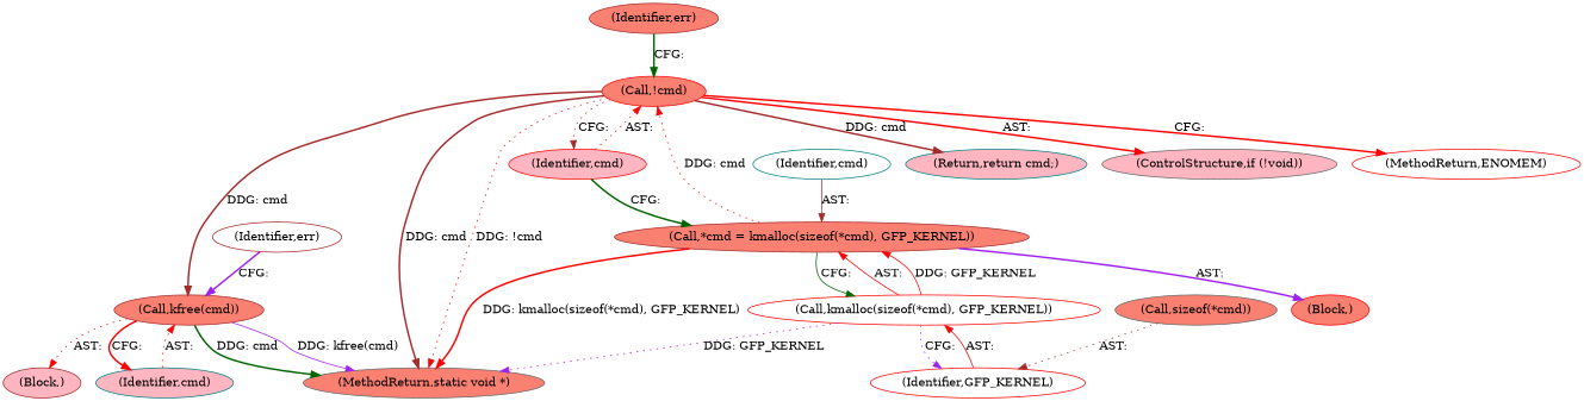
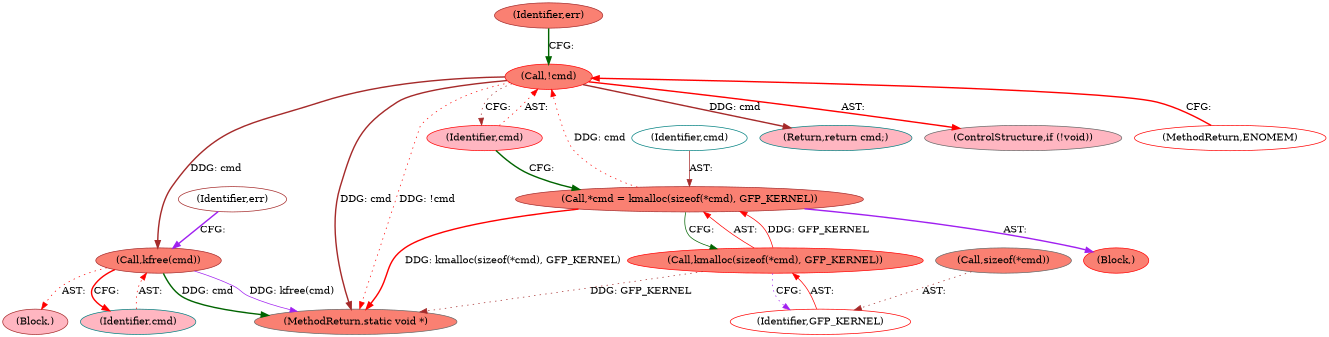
  digraph {
    node [color=red fillcolor=salmon style=filled]
    edge [color=red style=bold]
    n1 [color=brown label="(Call,kfree(cmd))"]
    n2 [color=brown fillcolor=lightpink label="(Block,)"]
    n3 [color=teal fillcolor=lightpink label="(Identifier,cmd)"]
    n4 [color=gray40 label="(MethodReturn,static void *)"]
    n5 [label="(Call,!cmd)"]
    n6 [color=teal fillcolor=lightpink label="(Return,return cmd;)"]
    n7 [fillcolor=lightpink label="(Identifier,cmd)"]
    n8 [color=gray40 fillcolor=lightpink label="(ControlStructure,if (!void))"]
    n9 [color=brown label="(Call,*cmd = kmalloc(sizeof(*cmd), GFP_KERNEL))"]
-   n10 [fillcolor=white label="(Call,kmalloc(sizeof(*cmd), GFP_KERNEL))"]
+   n10 [label="(Call,kmalloc(sizeof(*cmd), GFP_KERNEL))"]
    n11 [label="(Block,)"]
    n12 [fillcolor=white label="(Identifier,GFP_KERNEL)"]
    n13 [color=gray40 label="(Call,sizeof(*cmd))"]
    n14 [color=brown fillcolor=white label="(Identifier,err)"]
    n15 [color=brown label="(Identifier,err)"]
    n16 [fillcolor=white label="(MethodReturn,ENOMEM)"]
    n17 [color=teal fillcolor=white label="(Identifier,cmd)"]
    n1 -> n2 [label="AST: " style=dotted]
    n1 -> n3 [label="CFG: "]
    n1 -> n4 [color=darkgreen label="DDG: cmd"]
    n1 -> n4 [color=purple label="DDG: kfree(cmd)" style=solid]
    n3 -> n1 [label="AST: " style=dotted]
    n5 -> n1 [color=brown label="DDG: cmd"]
    n5 -> n4 [color=brown label="DDG: cmd"]
    n5 -> n4 [label="DDG: !cmd" style=dotted]
    n5 -> n6 [color=brown label="DDG: cmd"]
    n5 -> n7 [color=brown label="CFG: " style=dotted]
    n5 -> n8 [label="AST: "]
    n7 -> n5 [label="AST: " style=dotted]
    n7 -> n9 [color=darkgreen label="CFG: "]
    n9 -> n4 [label="DDG: kmalloc(sizeof(*cmd), GFP_KERNEL)"]
    n9 -> n5 [label="DDG: cmd" style=dotted]
    n9 -> n10 [color=darkgreen label="CFG: " style=solid]
    n9 -> n11 [color=purple label="AST: "]
-   n10 -> n4 [color=purple label="DDG: GFP_KERNEL" style=dotted]
+   n10 -> n4 [color=brown label="DDG: GFP_KERNEL" style=dotted]
    n10 -> n9 [label="AST: " style=solid]
    n10 -> n9 [label="DDG: GFP_KERNEL" style=solid]
    n10 -> n12 [color=purple label="CFG: " style=dotted]
    n12 -> n10 [label="AST: " style=solid]
    n13 -> n12 [color=brown label="AST: " style=dotted]
    n14 -> n1 [color=purple label="CFG: "]
    n15 -> n5 [color=darkgreen label="CFG: "]
-   n5 -> n16 [label="CFG: "]
+   n16 -> n5 [label="CFG: "]
    n17 -> n9 [color=brown label="AST: " style=solid]
  }
